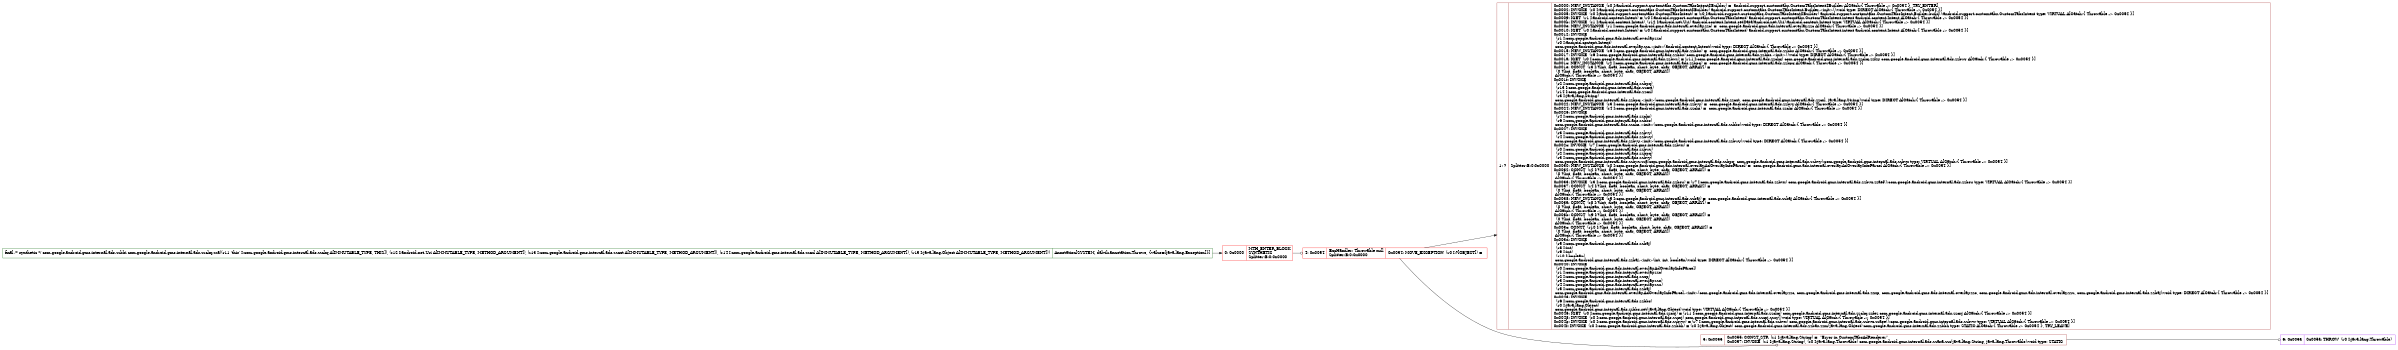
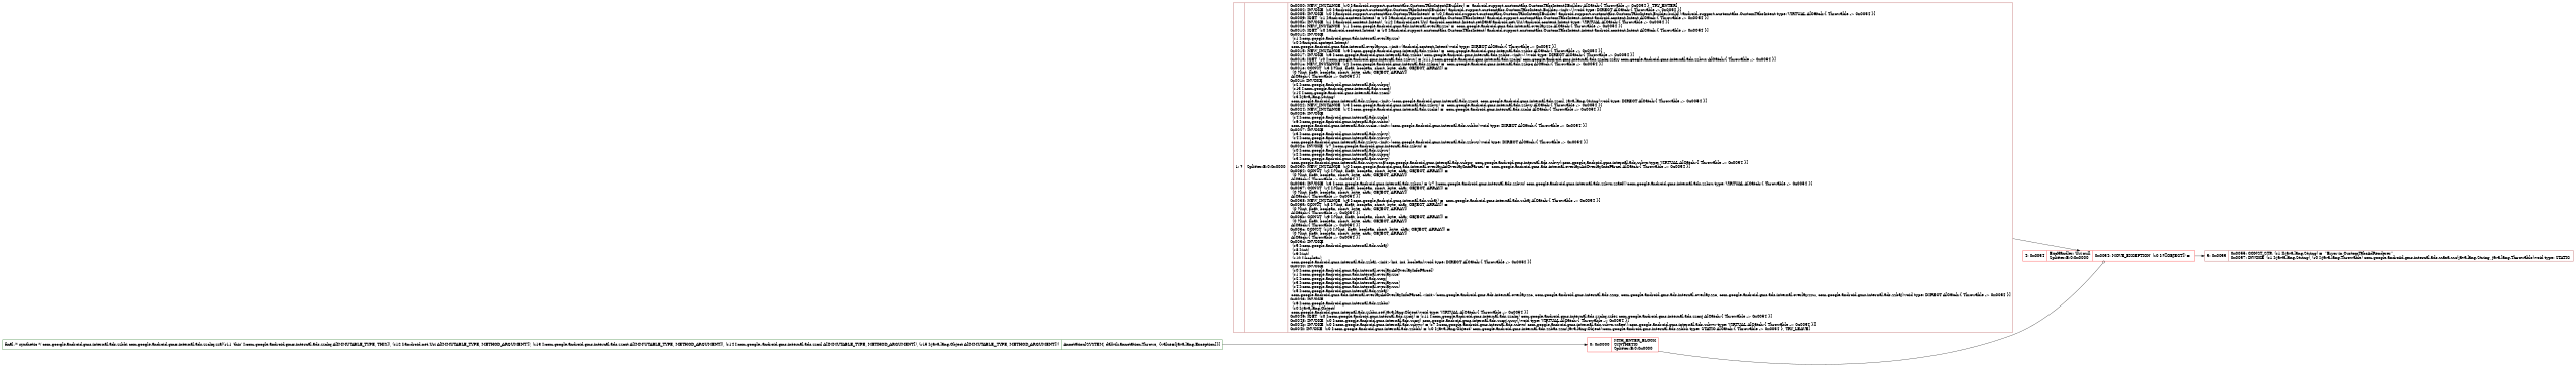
  digraph {
    fontname="DejaVu Serif"
    rankdir=LR
    node [color=red fontname="DejaVu Serif" shape=record]
    edge [arrowhead=normal fontname="DejaVu Serif"]
    n1 [label="{0\:\ 0x0000|MTH_ENTER_BLOCK\lSYNTHETIC\lSplitter:B:0:0x0000\l}"]
-   n2 [label="{4\:\ 0x0054|ExcHandler: Throwable null\lSplitter:B:0:0x0000\l|0x0054: MOVE_EXCEPTION  (r0 I:?[OBJECT]) =  \l}"]
+   n2 [label="{4\:\ 0x0054|ExcHandler: Uri null\lSplitter:B:0:0x0000\l|0x0054: MOVE_EXCEPTION  (r0 I:?[OBJECT]) =  \l}"]
    n3 [color=brown label="{1\:\ ?|Splitter:B:0:0x0000\l|0x0000: NEW_INSTANCE  (r0 I:android.support.customtabs.CustomTabsIntent$Builder) =  android.support.customtabs.CustomTabsIntent$Builder A[Catch:\{ Throwable \-\> 0x0054 \}, TRY_ENTER]\l0x0002: INVOKE  (r0 I:android.support.customtabs.CustomTabsIntent$Builder) android.support.customtabs.CustomTabsIntent.Builder.\<init\>():void type: DIRECT A[Catch:\{ Throwable \-\> 0x0054 \}]\l0x0005: INVOKE  (r0 I:android.support.customtabs.CustomTabsIntent) = (r0 I:android.support.customtabs.CustomTabsIntent$Builder) android.support.customtabs.CustomTabsIntent.Builder.build():android.support.customtabs.CustomTabsIntent type: VIRTUAL A[Catch:\{ Throwable \-\> 0x0054 \}]\l0x0009: IGET  (r1 I:android.content.Intent) = (r0 I:android.support.customtabs.CustomTabsIntent) android.support.customtabs.CustomTabsIntent.intent android.content.Intent A[Catch:\{ Throwable \-\> 0x0054 \}]\l0x000b: INVOKE  (r1 I:android.content.Intent), (r12 I:android.net.Uri) android.content.Intent.setData(android.net.Uri):android.content.Intent type: VIRTUAL A[Catch:\{ Throwable \-\> 0x0054 \}]\l0x000e: NEW_INSTANCE  (r1 I:com.google.android.gms.ads.internal.overlay.zzc) =  com.google.android.gms.ads.internal.overlay.zzc A[Catch:\{ Throwable \-\> 0x0054 \}]\l0x0010: IGET  (r0 I:android.content.Intent) = (r0 I:android.support.customtabs.CustomTabsIntent) android.support.customtabs.CustomTabsIntent.intent android.content.Intent A[Catch:\{ Throwable \-\> 0x0054 \}]\l0x0012: INVOKE  \l  (r1 I:com.google.android.gms.ads.internal.overlay.zzc)\l  (r0 I:android.content.Intent)\l com.google.android.gms.ads.internal.overlay.zzc.\<init\>(android.content.Intent):void type: DIRECT A[Catch:\{ Throwable \-\> 0x0054 \}]\l0x0015: NEW_INSTANCE  (r6 I:com.google.android.gms.internal.ads.zzbbs) =  com.google.android.gms.internal.ads.zzbbs A[Catch:\{ Throwable \-\> 0x0054 \}]\l0x0017: INVOKE  (r6 I:com.google.android.gms.internal.ads.zzbbs) com.google.android.gms.internal.ads.zzbbs.\<init\>():void type: DIRECT A[Catch:\{ Throwable \-\> 0x0054 \}]\l0x001a: IGET  (r0 I:com.google.android.gms.internal.ads.zzbwr) = (r11 I:com.google.android.gms.internal.ads.zzckq) com.google.android.gms.internal.ads.zzckq.zzfzy com.google.android.gms.internal.ads.zzbwr A[Catch:\{ Throwable \-\> 0x0054 \}]\l0x001c: NEW_INSTANCE  (r2 I:com.google.android.gms.internal.ads.zzbpq) =  com.google.android.gms.internal.ads.zzbpq A[Catch:\{ Throwable \-\> 0x0054 \}]\l0x001e: CONST  (r3 I:?[int, float, boolean, short, byte, char, OBJECT, ARRAY]) = \l  (0 ?[int, float, boolean, short, byte, char, OBJECT, ARRAY])\l A[Catch:\{ Throwable \-\> 0x0054 \}]\l0x001f: INVOKE  \l  (r2 I:com.google.android.gms.internal.ads.zzbpq)\l  (r13 I:com.google.android.gms.internal.ads.zzcxt)\l  (r14 I:com.google.android.gms.internal.ads.zzcxl)\l  (r3 I:java.lang.String)\l com.google.android.gms.internal.ads.zzbpq.\<init\>(com.google.android.gms.internal.ads.zzcxt, com.google.android.gms.internal.ads.zzcxl, java.lang.String):void type: DIRECT A[Catch:\{ Throwable \-\> 0x0054 \}]\l0x0022: NEW_INSTANCE  (r3 I:com.google.android.gms.internal.ads.zzbvy) =  com.google.android.gms.internal.ads.zzbvy A[Catch:\{ Throwable \-\> 0x0054 \}]\l0x0024: NEW_INSTANCE  (r4 I:com.google.android.gms.internal.ads.zzcks) =  com.google.android.gms.internal.ads.zzcks A[Catch:\{ Throwable \-\> 0x0054 \}]\l0x0026: INVOKE  \l  (r4 I:com.google.android.gms.internal.ads.zzcks)\l  (r6 I:com.google.android.gms.internal.ads.zzbbs)\l com.google.android.gms.internal.ads.zzcks.\<init\>(com.google.android.gms.internal.ads.zzbbs):void type: DIRECT A[Catch:\{ Throwable \-\> 0x0054 \}]\l0x0027: INVOKE  \l  (r3 I:com.google.android.gms.internal.ads.zzbvy)\l  (r4 I:com.google.android.gms.internal.ads.zzbwy)\l com.google.android.gms.internal.ads.zzbvy.\<init\>(com.google.android.gms.internal.ads.zzbwy):void type: DIRECT A[Catch:\{ Throwable \-\> 0x0054 \}]\l0x002c: INVOKE  (r7 I:com.google.android.gms.internal.ads.zzbvx) = \l  (r0 I:com.google.android.gms.internal.ads.zzbwr)\l  (r2 I:com.google.android.gms.internal.ads.zzbpq)\l  (r3 I:com.google.android.gms.internal.ads.zzbvy)\l com.google.android.gms.internal.ads.zzbwr.zza(com.google.android.gms.internal.ads.zzbpq, com.google.android.gms.internal.ads.zzbvy):com.google.android.gms.internal.ads.zzbvx type: VIRTUAL A[Catch:\{ Throwable \-\> 0x0054 \}]\l0x0030: NEW_INSTANCE  (r0 I:com.google.android.gms.ads.internal.overlay.AdOverlayInfoParcel) =  com.google.android.gms.ads.internal.overlay.AdOverlayInfoParcel A[Catch:\{ Throwable \-\> 0x0054 \}]\l0x0032: CONST  (r2 I:?[int, float, boolean, short, byte, char, OBJECT, ARRAY]) = \l  (0 ?[int, float, boolean, short, byte, char, OBJECT, ARRAY])\l A[Catch:\{ Throwable \-\> 0x0054 \}]\l0x0033: INVOKE  (r3 I:com.google.android.gms.internal.ads.zzbsu) = (r7 I:com.google.android.gms.internal.ads.zzbvx) com.google.android.gms.internal.ads.zzbvx.zzaef():com.google.android.gms.internal.ads.zzbsu type: VIRTUAL A[Catch:\{ Throwable \-\> 0x0054 \}]\l0x0037: CONST  (r4 I:?[int, float, boolean, short, byte, char, OBJECT, ARRAY]) = \l  (0 ?[int, float, boolean, short, byte, char, OBJECT, ARRAY])\l A[Catch:\{ Throwable \-\> 0x0054 \}]\l0x0038: NEW_INSTANCE  (r5 I:com.google.android.gms.internal.ads.zzbaj) =  com.google.android.gms.internal.ads.zzbaj A[Catch:\{ Throwable \-\> 0x0054 \}]\l0x003a: CONST  (r8 I:?[int, float, boolean, short, byte, char, OBJECT, ARRAY]) = \l  (0 ?[int, float, boolean, short, byte, char, OBJECT, ARRAY])\l A[Catch:\{ Throwable \-\> 0x0054 \}]\l0x003b: CONST  (r9 I:?[int, float, boolean, short, byte, char, OBJECT, ARRAY]) = \l  (0 ?[int, float, boolean, short, byte, char, OBJECT, ARRAY])\l A[Catch:\{ Throwable \-\> 0x0054 \}]\l0x003c: CONST  (r10 I:?[int, float, boolean, short, byte, char, OBJECT, ARRAY]) = \l  (0 ?[int, float, boolean, short, byte, char, OBJECT, ARRAY])\l A[Catch:\{ Throwable \-\> 0x0054 \}]\l0x003d: INVOKE  \l  (r5 I:com.google.android.gms.internal.ads.zzbaj)\l  (r8 I:int)\l  (r9 I:int)\l  (r10 I:boolean)\l com.google.android.gms.internal.ads.zzbaj.\<init\>(int, int, boolean):void type: DIRECT A[Catch:\{ Throwable \-\> 0x0054 \}]\l0x0040: INVOKE  \l  (r0 I:com.google.android.gms.ads.internal.overlay.AdOverlayInfoParcel)\l  (r1 I:com.google.android.gms.ads.internal.overlay.zzc)\l  (r2 I:com.google.android.gms.internal.ads.zzxp)\l  (r3 I:com.google.android.gms.ads.internal.overlay.zzo)\l  (r4 I:com.google.android.gms.ads.internal.overlay.zzu)\l  (r5 I:com.google.android.gms.internal.ads.zzbaj)\l com.google.android.gms.ads.internal.overlay.AdOverlayInfoParcel.\<init\>(com.google.android.gms.ads.internal.overlay.zzc, com.google.android.gms.internal.ads.zzxp, com.google.android.gms.ads.internal.overlay.zzo, com.google.android.gms.ads.internal.overlay.zzu, com.google.android.gms.internal.ads.zzbaj):void type: DIRECT A[Catch:\{ Throwable \-\> 0x0054 \}]\l0x0043: INVOKE  \l  (r6 I:com.google.android.gms.internal.ads.zzbbs)\l  (r0 I:java.lang.Object)\l com.google.android.gms.internal.ads.zzbbs.set(java.lang.Object):void type: VIRTUAL A[Catch:\{ Throwable \-\> 0x0054 \}]\l0x0046: IGET  (r0 I:com.google.android.gms.internal.ads.zzcxj) = (r11 I:com.google.android.gms.internal.ads.zzckq) com.google.android.gms.internal.ads.zzckq.zzfez com.google.android.gms.internal.ads.zzcxj A[Catch:\{ Throwable \-\> 0x0054 \}]\l0x0048: INVOKE  (r0 I:com.google.android.gms.internal.ads.zzcxj) com.google.android.gms.internal.ads.zzcxj.zzuy():void type: VIRTUAL A[Catch:\{ Throwable \-\> 0x0054 \}]\l0x004b: INVOKE  (r0 I:com.google.android.gms.internal.ads.zzbvw) = (r7 I:com.google.android.gms.internal.ads.zzbvx) com.google.android.gms.internal.ads.zzbvx.zzaee():com.google.android.gms.internal.ads.zzbvw type: VIRTUAL A[Catch:\{ Throwable \-\> 0x0054 \}]\l0x004f: INVOKE  (r0 I:com.google.android.gms.internal.ads.zzbbh) = (r0 I:java.lang.Object) com.google.android.gms.internal.ads.zzbas.zzm(java.lang.Object):com.google.android.gms.internal.ads.zzbbh type: STATIC A[Catch:\{ Throwable \-\> 0x0054 \}, TRY_LEAVE]\l}"]
    n4 [color=brown label="{5\:\ 0x0055|0x0055: CONST_STR  (r1 I:java.lang.String) =  \"Error in CustomTabsAdRenderer\" \l0x0057: INVOKE  (r1 I:java.lang.String), (r0 I:java.lang.Throwable) com.google.android.gms.internal.ads.zzaxa.zzc(java.lang.String, java.lang.Throwable):void type: STATIC \l}"]
-   n5 [color=purple label="{6\:\ 0x005a|0x005a: THROW  (r0 I:java.lang.Throwable) \l}"]
    n6 [color=darkgreen label="{final \/* synthetic *\/ com.google.android.gms.internal.ads.zzbbi com.google.android.gms.internal.ads.zzckq.zza((r11 'this' I:com.google.android.gms.internal.ads.zzckq A[IMMUTABLE_TYPE, THIS]), (r12 I:android.net.Uri A[IMMUTABLE_TYPE, METHOD_ARGUMENT]), (r13 I:com.google.android.gms.internal.ads.zzcxt A[IMMUTABLE_TYPE, METHOD_ARGUMENT]), (r14 I:com.google.android.gms.internal.ads.zzcxl A[IMMUTABLE_TYPE, METHOD_ARGUMENT]), (r15 I:java.lang.Object A[IMMUTABLE_TYPE, METHOD_ARGUMENT]))  | Annotation[SYSTEM, dalvik.annotation.Throws, \{value=[java.lang.Exception]\}]\l}"]
    n1 -> n2 [arrowhead=odot]
-   n2 -> n4 [arrowhead=odot]
-   n2 -> n3
-   n4 -> n5 [arrowhead=odot]
+   n2 -> n4
+   n3 -> n2
    n6 -> n1
  }
